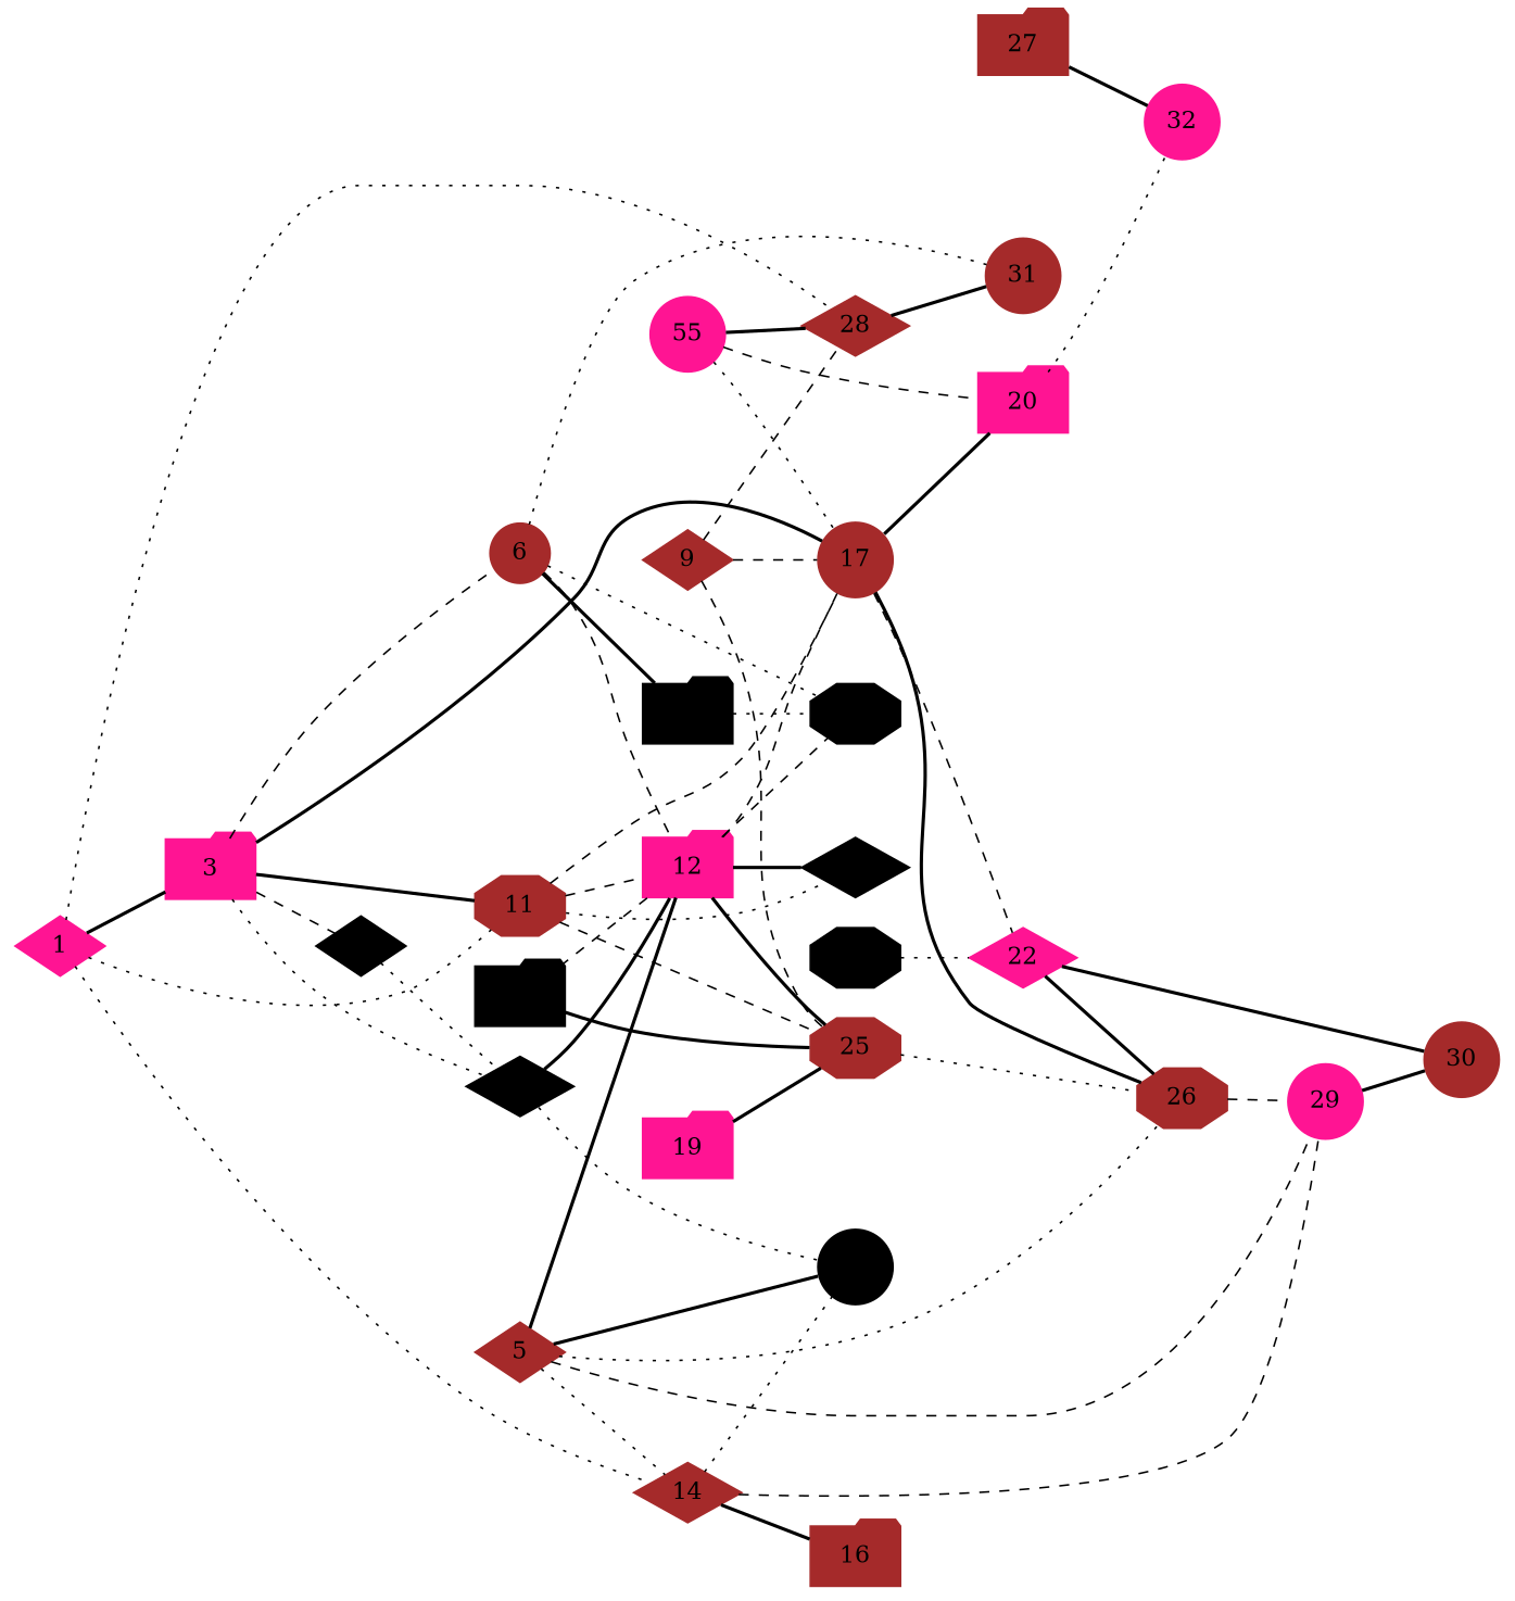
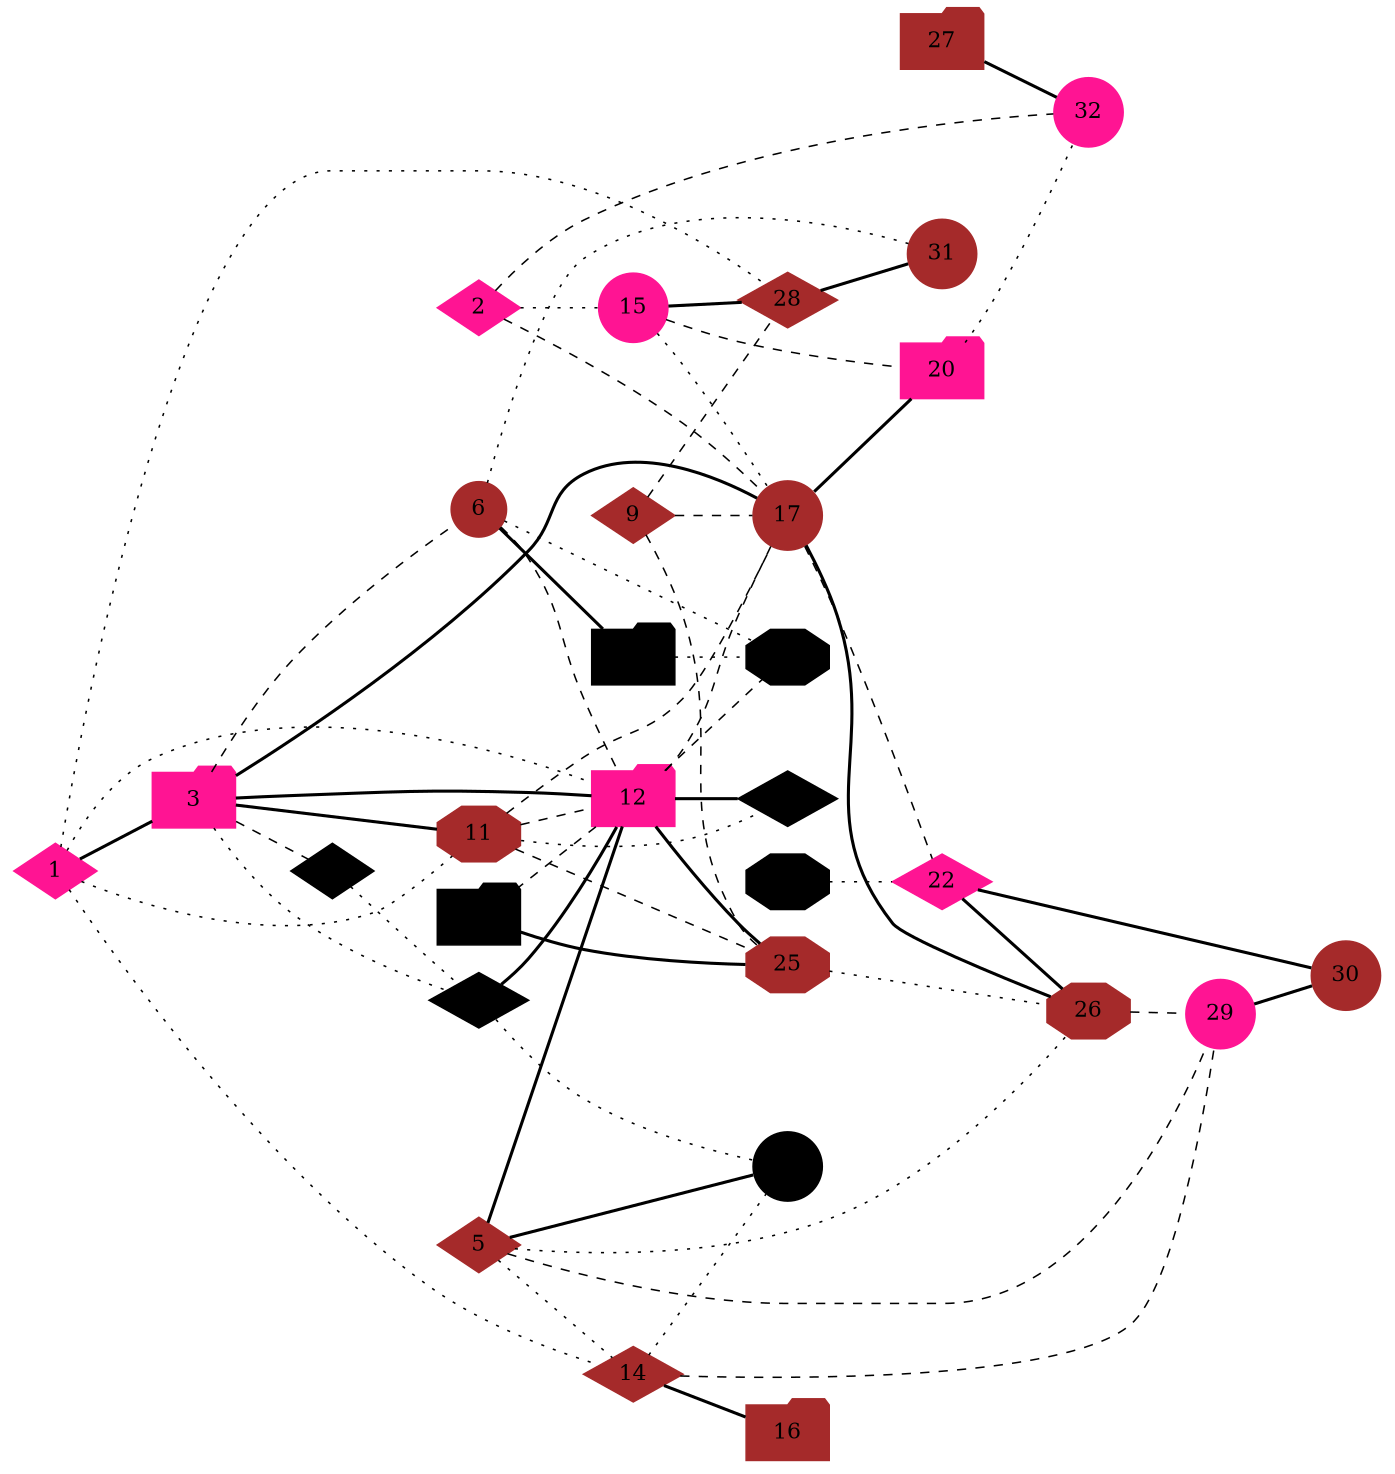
  graph {
    rankdir=LR
    node [color=brown shape=diamond style=filled]
    edge [style=bold weight=1.0]
    1 [color=deeppink]
    3 [color=deeppink shape=folder]
    11 [shape=octagon]
    12 [color=deeppink shape=folder]
    14
    28
    17 [shape=circle]
    6 [shape=circle]
    8 [color=black]
    10 [color=black]
    25 [shape=octagon]
    18 [color=black]
    24 [color=black shape=octagon]
    23 [color=black shape=circle]
    29 [color=deeppink shape=circle]
    16 [shape=folder]
    31 [shape=circle]
-   15 [color=deeppink shape=circle label=55]
+   2 [color=deeppink]
+   15 [color=deeppink shape=circle]
    32 [color=deeppink shape=circle]
    20 [color=deeppink shape=folder]
    22 [color=deeppink]
    26 [shape=octagon]
    13 [color=black shape=folder]
    4 [color=black shape=octagon]
    30 [shape=circle]
    5
    7 [color=black shape=folder]
    9
-   19 [color=deeppink shape=folder]
    27 [shape=folder]
    1 -- 3
    1 -- 11 [style=dotted weight=2.0]
+   1 -- 12 [style=dotted]
    1 -- 14 [style=dotted]
    1 -- 28 [style=dotted]
    3 -- 11
+   3 -- 12
    3 -- 17
    3 -- 6 [style=dashed]
    3 -- 8 [style=dashed]
    3 -- 10 [style=dotted]
    11 -- 12 [style=dashed]
    11 -- 17 [style=dashed]
    11 -- 25 [style=dashed]
    11 -- 18 [style=dotted]
    12 -- 17 [style=dashed]
    12 -- 25
    12 -- 18
    12 -- 24 [style=dashed]
    14 -- 23 [style=dotted]
    14 -- 29 [style=dashed]
    14 -- 16
    28 -- 31
    17 -- 20
    17 -- 22 [style=dashed]
    17 -- 26
    6 -- 12 [style=dashed]
    6 -- 24 [style=dotted]
    6 -- 31 [style=dotted]
    6 -- 13
    8 -- 10 [style=dotted]
    10 -- 12
    10 -- 23 [style=dotted]
    25 -- 26 [style=dotted]
    29 -- 30
+   2 -- 17 [style=dashed]
+   2 -- 15 [style=dotted]
+   2 -- 32 [style=dashed]
    15 -- 28
    15 -- 17 [style=dotted]
    15 -- 20 [style=dashed]
    20 -- 32 [style=dotted]
    22 -- 26
    22 -- 30
    26 -- 29 [style=dashed]
    13 -- 24 [style=dotted]
    4 -- 22 [style=dotted]
    5 -- 12
    5 -- 14 [style=dotted]
    5 -- 23
    5 -- 29 [style=dashed]
    5 -- 26 [style=dotted]
    7 -- 12 [style=dashed]
    7 -- 25
    9 -- 28 [style=dashed]
    9 -- 17 [style=dashed]
    9 -- 25 [style=dashed weight=2.0]
-   19 -- 25
    27 -- 32
  }
